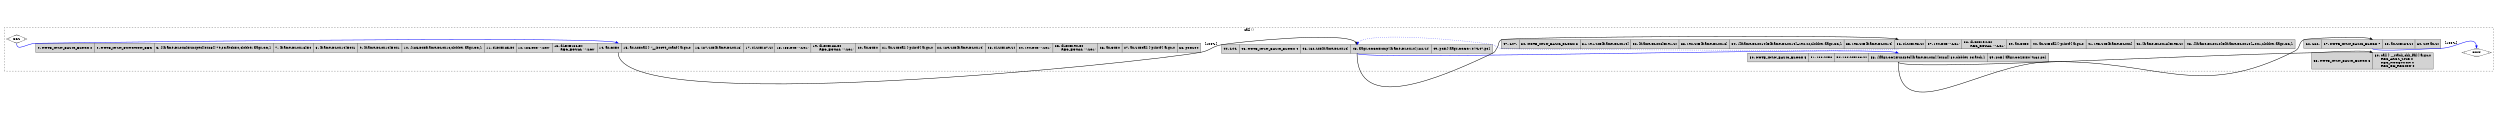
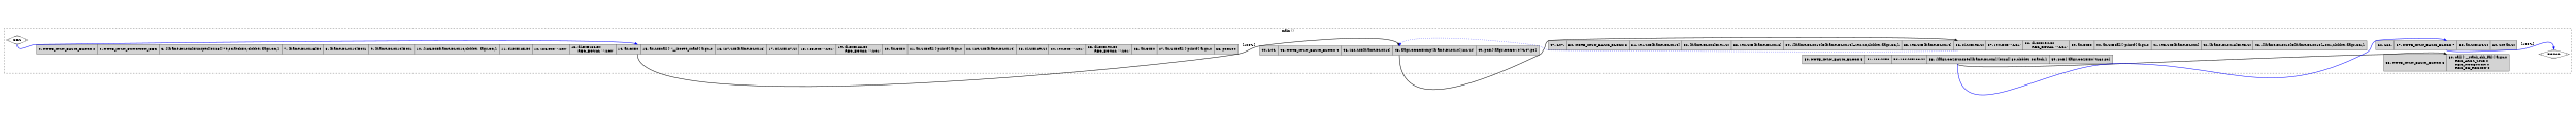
  digraph {
    rankdir=LR
    node [fillcolor=lightgrey shape=record style=filled]
    edge [color=blue constraint=true headport=n style="solid,bold" tailport=s weight=100]
    n1 [fillcolor=white label=CCZ shape=Mdiamond]
    n2 [label="{\ \ \ \ 4:\ NOTE_INSN_BASIC_BLOCK\ 2\l|\ \ \ \ 2:\ NOTE_INSN_FUNCTION_BEG\l|\ \ \ \ 3:\ \{[frame:DI-0x8]=unspec[[0x28]]\ 79;scratch=0;clobber\ flags:CC;\}\l|\ \ \ \ 7:\ [frame:DI-0x18]=0\l|\ \ \ \ 8:\ [frame:DI-0x14]=0x1\l|\ \ \ \ 9:\ [frame:DI-0x10]=0x1\l|\ \ \ 10:\ \{r85:DI=frame:DI-0x1c;clobber\ flags:CC;\}\l|\ \ \ 11:\ si:DI=r85:DI\l|\ \ \ 12:\ r86:DI=`*.LC0'\l|\ \ \ 13:\ di:DI=r86:DI\l\ \ \ \ \ \ REG_EQUAL\ `*.LC0'\l|\ \ \ 14:\ ax:QI=0\l|\ \ \ 15:\ ax:SI=call\ [`*__isoc99_scanf']\ argc:0\l|\ \ \ 16:\ r87:SI=[frame:DI-0x18]\l|\ \ \ 17:\ si:SI=r87:SI\l|\ \ \ 18:\ r88:DI=`*.LC1'\l|\ \ \ 19:\ di:DI=r88:DI\l\ \ \ \ \ \ REG_EQUAL\ `*.LC1'\l|\ \ \ 20:\ ax:QI=0\l|\ \ \ 21:\ ax:SI=call\ [`printf']\ argc:0\l|\ \ \ 22:\ r89:SI=[frame:DI-0x14]\l|\ \ \ 23:\ si:SI=r89:SI\l|\ \ \ 24:\ r90:DI=`*.LC1'\l|\ \ \ 25:\ di:DI=r90:DI\l\ \ \ \ \ \ REG_EQUAL\ `*.LC1'\l|\ \ \ 26:\ ax:QI=0\l|\ \ \ 27:\ ax:SI=call\ [`printf']\ argc:0\l|\ \ \ 68:\ pc=L44\l}"]
-   n3 [fillcolor=white label=EXIT shape=Mdiamond]
+   n3 [fillcolor=white label=EQUAL shape=Mdiamond]
    n4 [label="{\ \ \ 44:\ L44:\l|\ \ \ 45:\ NOTE_INSN_BASIC_BLOCK\ 4\l|\ \ \ 46:\ r82:SI=[frame:DI-0x1c]\l|\ \ \ 48:\ flags:CCGC=cmp([frame:DI-0x10],r82:SI)\l|\ \ \ 49:\ pc=\{(flags:CCGC\<0)?L47:pc\}\l}"]
    n5 [label="{\ \ \ 50:\ NOTE_INSN_BASIC_BLOCK\ 5\l|\ \ \ 51:\ r83:SI=0\l|\ \ \ 54:\ r84:SI=r83:SI\l|\ \ \ 58:\ \{flags:CCZ=unspec[[frame:DI-0x8],[0x28]]\ 80;clobber\ scratch;\}\l|\ \ \ 59:\ pc=\{(flags:CCZ==0)?L62:pc\}\l}"]
    n6 [label="{\ \ \ 47:\ L47:\l|\ \ \ 30:\ NOTE_INSN_BASIC_BLOCK\ 3\l|\ \ \ 31:\ r91:SI=[frame:DI-0x14]\l|\ \ \ 32:\ [frame:DI-0xc]=r91:SI\l|\ \ \ 33:\ r92:SI=[frame:DI-0x18]\l|\ \ \ 34:\ \{[frame:DI-0x14]=[frame:DI-0x14]+r92:SI;clobber\ flags:CC;\}\l|\ \ \ 35:\ r93:SI=[frame:DI-0x14]\l|\ \ \ 36:\ si:SI=r93:SI\l|\ \ \ 37:\ r94:DI=`*.LC1'\l|\ \ \ 38:\ di:DI=r94:DI\l\ \ \ \ \ \ REG_EQUAL\ `*.LC1'\l|\ \ \ 39:\ ax:QI=0\l|\ \ \ 40:\ ax:SI=call\ [`printf']\ argc:0\l|\ \ \ 41:\ r95:SI=[frame:DI-0xc]\l|\ \ \ 42:\ [frame:DI-0x18]=r95:SI\l|\ \ \ 43:\ \{[frame:DI-0x10]=[frame:DI-0x10]+0x1;clobber\ flags:CC;\}\l}"]
    n7 [label="{\ \ \ 66:\ NOTE_INSN_BASIC_BLOCK\ 6\l|\ \ \ 60:\ call\ [`__stack_chk_fail']\ argc:0\l\ \ \ \ \ \ REG_ARGS_SIZE\ 0\l\ \ \ \ \ \ REG_NORETURN\ 0\l\ \ \ \ \ \ REG_EH_REGION\ 0\l}"]
    n8 [label="{\ \ \ 62:\ L62:\l|\ \ \ 67:\ NOTE_INSN_BASIC_BLOCK\ 7\l|\ \ \ 63:\ ax:SI=r84:SI\l|\ \ \ 64:\ use\ ax:SI\l}"]
    subgraph cluster_1 {
      color=black
-     label="call ()"
+     label="main ()"
      style=dashed
      n1
      n2
      n3
      n4
      n5
      n6
      n7
      n8
    }
    n1 -> n2
    n1 -> n3 [style=invis color="" weight=""]
    n2 -> n4 [color=black label="[100%]" weight=10]
-   n4 -> n5
    n4 -> n6 [color=black weight=10]
    n5 -> n7 [color=black]
-   n5 -> n8 [color=black weight=10]
+   n5 -> n8 [weight=10]
    n6 -> n4 [constraint=false style="dotted,bold" weight=10]
    n8 -> n3 [label="[100%]"]
  }
